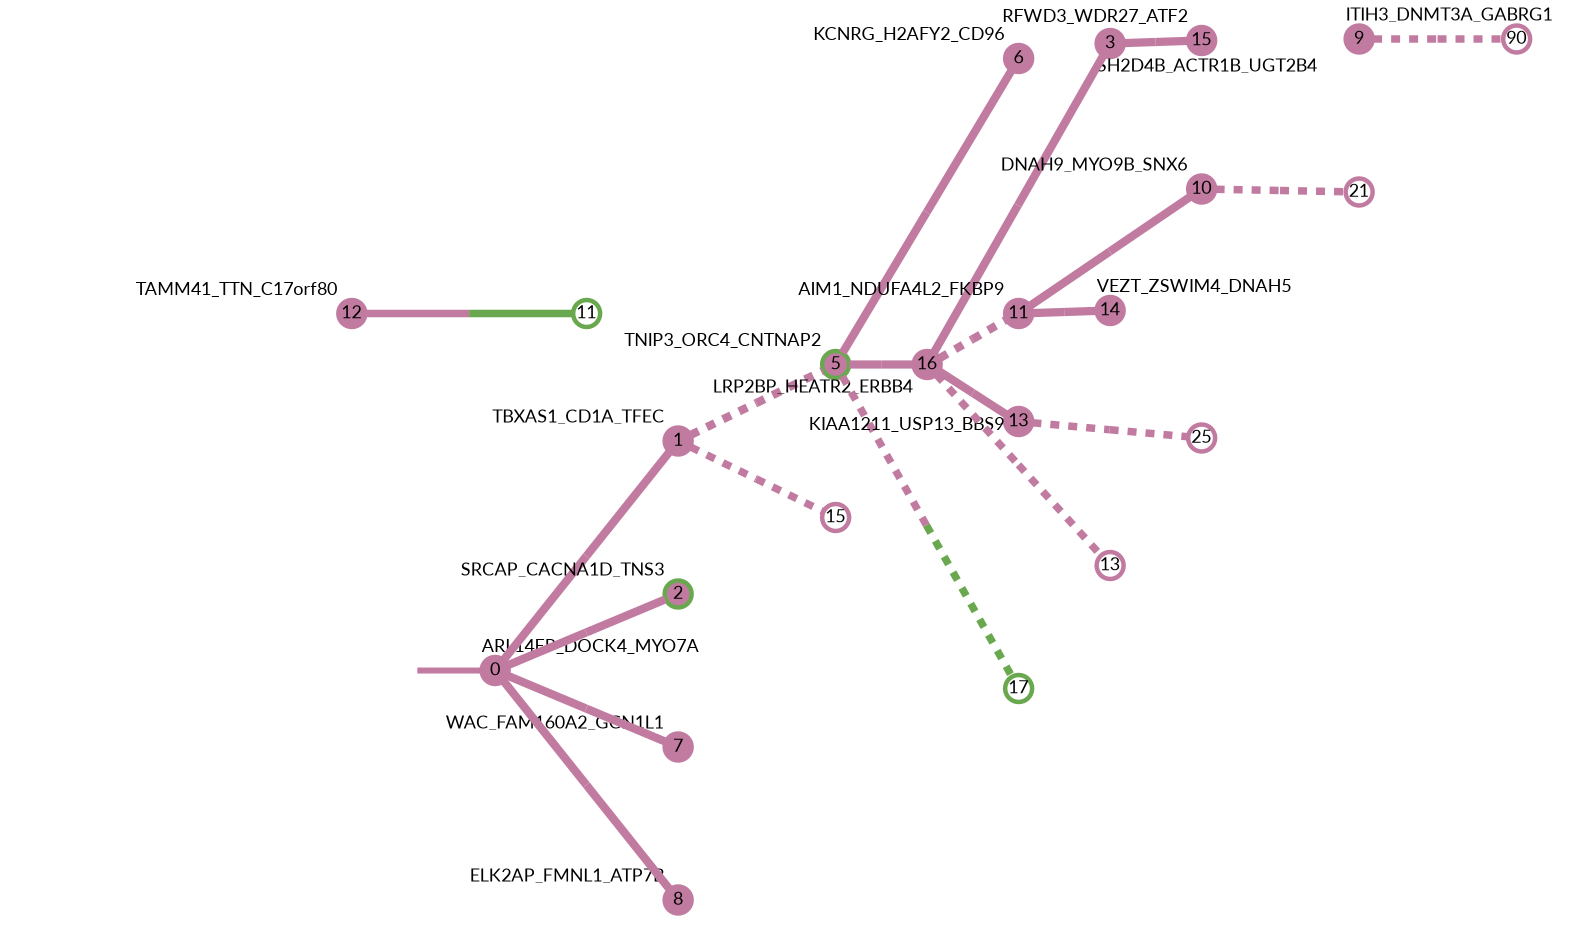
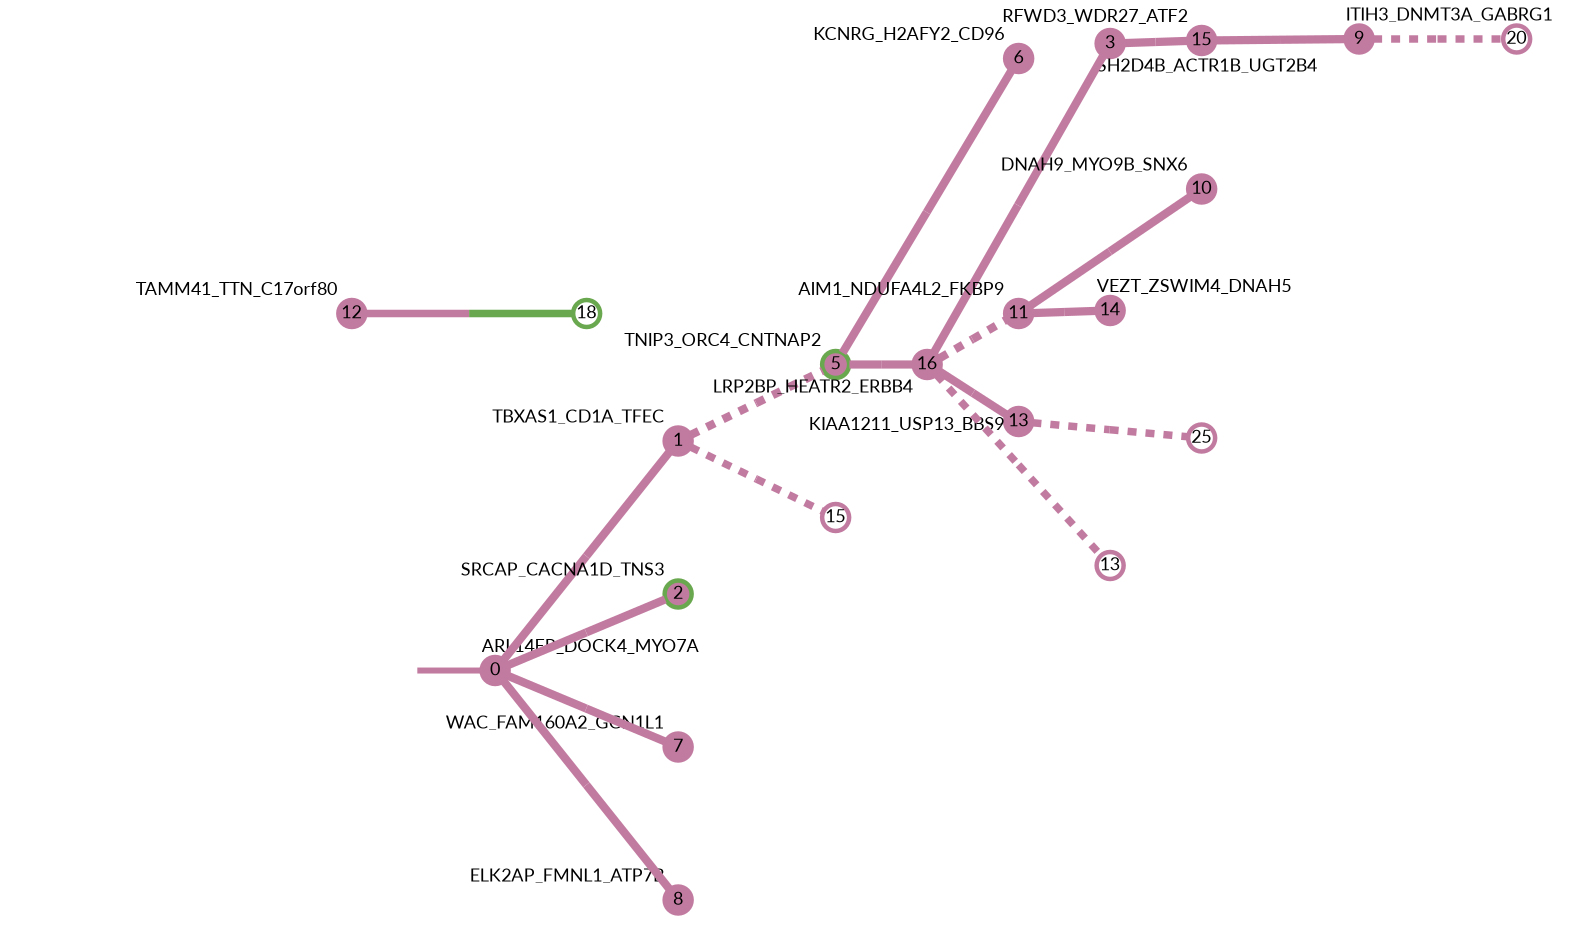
  strict digraph {
    forcelabels=true
    nodesep=0.7
    rankdir=LR
    ranksep=0.6
    splines=false
    node [color="#c27ba0ff" fillcolor="#c27ba0ff" fixedsize=true fontname=Lato fontsize="12pt" penwidth=3 shape=circle style=filled]
    edge [arrowsize=0 color="#c27ba0ff;0.5:#c27ba0ff" minlen=2.0 penwidth=5.5 style=solid]
    0 [height=0.25 xlabel=ARL14EP_DOCK4_MYO7A]
    1 [height=0.25 xlabel=TBXAS1_CD1A_TFEC]
    2 [color="#6aa84fff" height=0.25 xlabel=SRCAP_CACNA1D_TNS3]
    7 [height=0.25 xlabel=WAC_FAM160A2_GCN1L1]
    8 [height=0.25 xlabel=ELK2AP_FMNL1_ATP7B]
    5 [color="#6aa84fff" height=0.25 xlabel=TNIP3_ORC4_CNTNAP2]
    n7 [height=0.25 label=15 style=solid]
    12 [height=0.25 xlabel=TAMM41_TTN_C17orf80]
-   18 [color="#6aa84fff" fillcolor="#6aa84fff" height=0.25 style=solid label=11]
+   18 [color="#6aa84fff" fillcolor="#6aa84fff" height=0.25 style=solid]
    6 [height=0.25 xlabel=KCNRG_H2AFY2_CD96]
    16 [height=0.25 xlabel=LRP2BP_HEATR2_ERBB4]
-   17 [color="#6aa84fff" fillcolor="#6aa84fff" height=0.25 style=solid]
    3 [height=0.25 xlabel=SH2D4B_ACTR1B_UGT2B4]
    11 [height=0.25 xlabel=AIM1_NDUFA4L2_FKBP9]
    13 [height=0.25 xlabel=KIAA1211_USP13_BBS9]
    n16 [height=0.25 label=13 style=solid]
    15 [height=0.25 xlabel=RFWD3_WDR27_ATF2]
    9 [height=0.25 xlabel=ITIH3_DNMT3A_GABRG1]
-   20 [height=0.25 style=solid label=90]
+   20 [height=0.25 style=solid]
    10 [height=0.25 xlabel=DNAH9_MYO9B_SNX6]
    14 [height=0.25 xlabel=VEZT_ZSWIM4_DNAH5]
    n22 [height=0.25 label=25 style=solid]
-   21 [height=0.25 style=solid]
    normal [style=invis xlabel=ARL14EP_DOCK4_MYO7A color="" fillcolor="" fixedsize="" fontname="" fontsize="" shape=""]
    0 -> 1
    0 -> 2
    0 -> 7
    0 -> 8
    1 -> 5 [style=dashed]
    1 -> n7 [penwidth=5 style=dashed]
    5 -> 6
    5 -> 16 [minlen=1.0]
-   5 -> 17 [color="#c27ba0ff;0.5:#6aa84fff" penwidth=5 style=dashed]
    12 -> 18 [color="#c27ba0ff;0.5:#6aa84fff" penwidth=5]
    16 -> 3
    16 -> 11 [minlen=1.8000000715255737 style=dashed]
    16 -> 13 [minlen=1.2000000476837158]
    16 -> n16 [penwidth=5 style=dashed]
    3 -> 15 [minlen=1.0]
    11 -> 10
    11 -> 14 [minlen=1.0]
    13 -> n22 [penwidth=5 style=dashed]
+   15 -> 9
    9 -> 20 [penwidth=5 style=dashed]
-   10 -> 21 [penwidth=5 style=dashed]
    normal -> 0 [color="#c27ba0ff" penwidth=4 minlen=""]
  }
